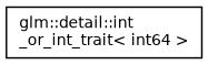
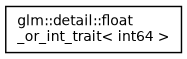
  digraph {
    rankdir=LR
-   n1 [color=black fillcolor=white fontname=Helvetica fontsize=10 height=0.2 label="glm::detail::int\l_or_int_trait\< int64 \>" shape=record style=filled width=0.4]
+   n1 [color=black fillcolor=white fontname=Helvetica fontsize=10 height=0.2 label="glm::detail::float\l_or_int_trait\< int64 \>" shape=record style=filled width=0.4]
  }
